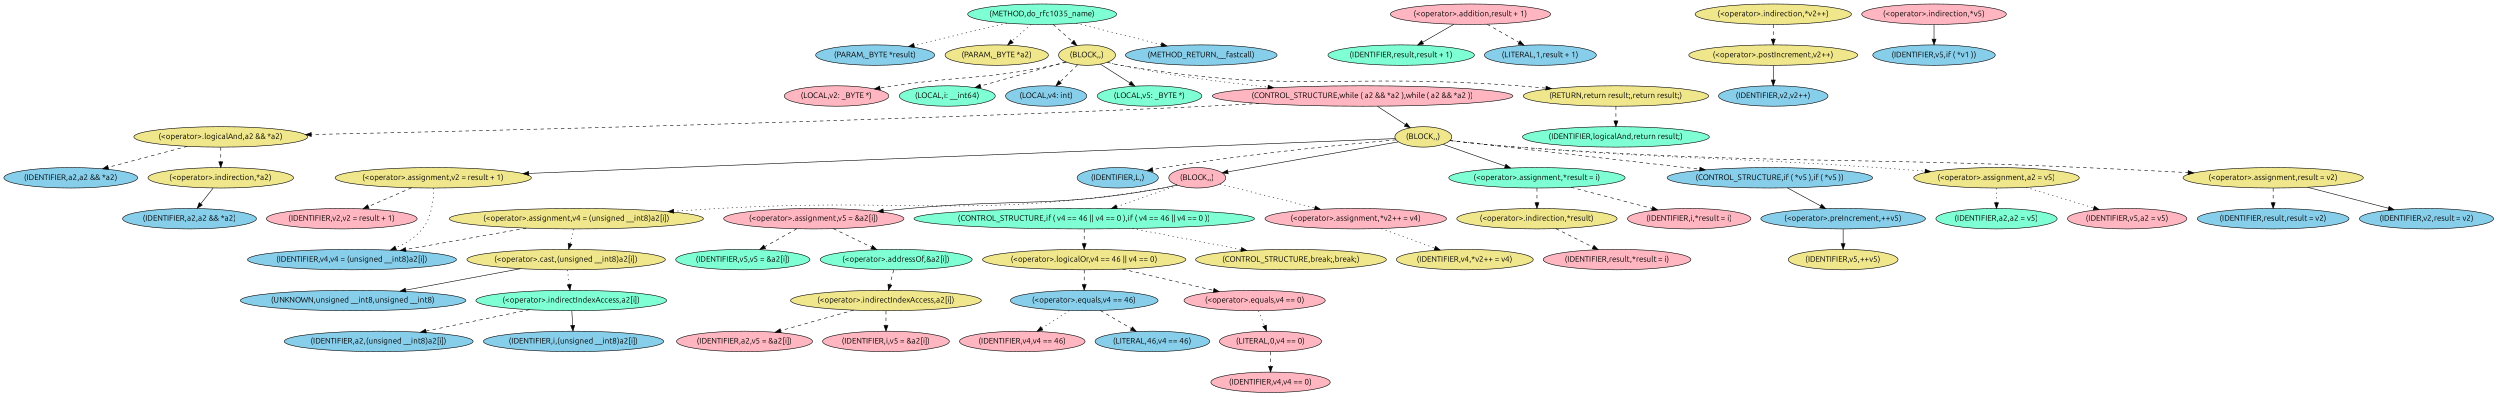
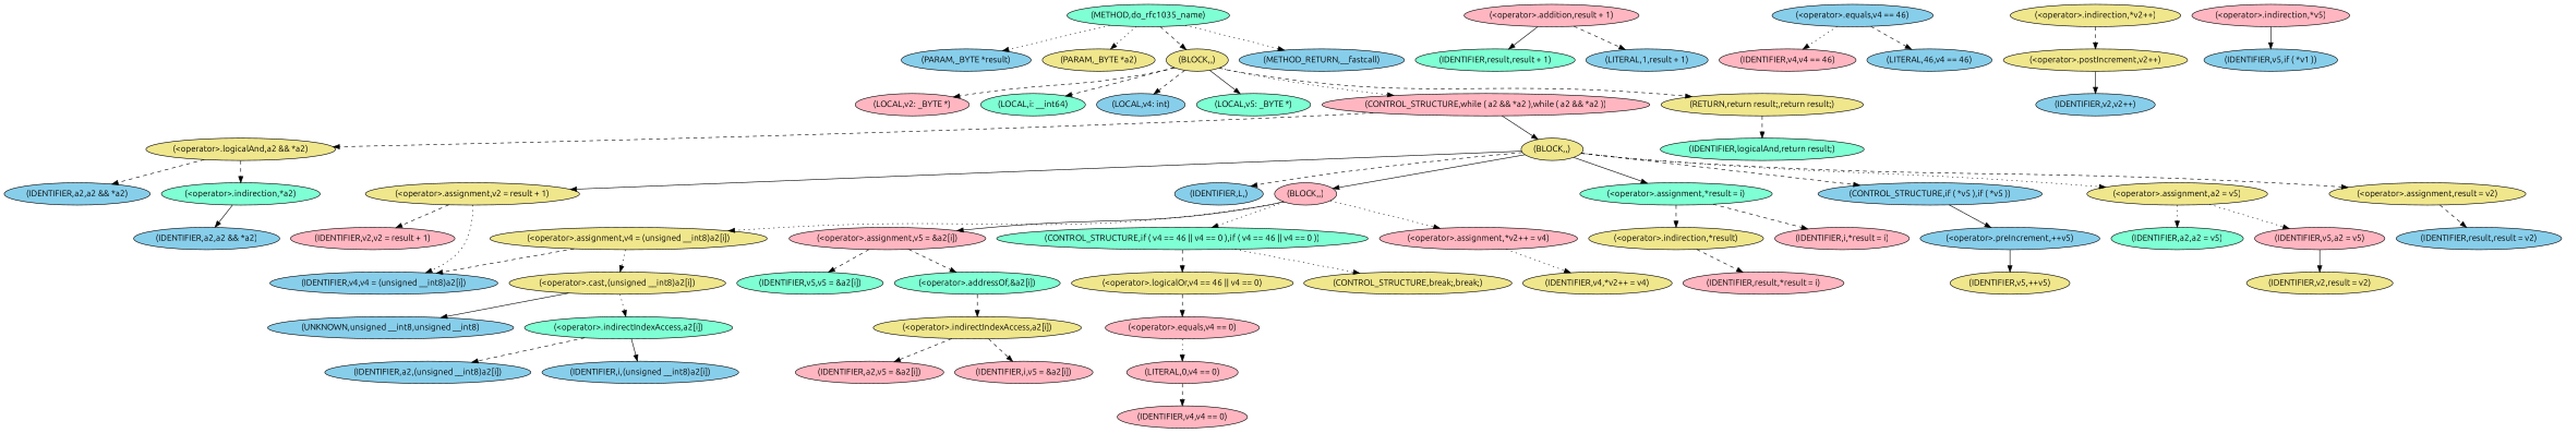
  digraph {
    fontname=Ubuntu
    node [fillcolor=skyblue fontname=Ubuntu style=filled]
    edge [fontname=Ubuntu style=dashed]
    n1 [fillcolor=aquamarine label="(METHOD,do_rfc1035_name)"]
    n2 [label="(PARAM,_BYTE *result)"]
    n3 [fillcolor=khaki label="(PARAM,_BYTE *a2)"]
    n4 [fillcolor=khaki label="(BLOCK,,)"]
    n5 [label="(METHOD_RETURN,__fastcall)"]
    n6 [fillcolor=lightpink label="(LOCAL,v2: _BYTE *)"]
    n7 [fillcolor=aquamarine label="(LOCAL,i: __int64)"]
    n8 [label="(LOCAL,v4: int)"]
    n9 [fillcolor=aquamarine label="(LOCAL,v5: _BYTE *)"]
    n10 [fillcolor=lightpink label="(CONTROL_STRUCTURE,while ( a2 && *a2 ),while ( a2 && *a2 ))"]
    n11 [fillcolor=khaki label="(RETURN,return result;,return result;)"]
    n12 [fillcolor=khaki label="(<operator>.logicalAnd,a2 && *a2)"]
    n13 [fillcolor=khaki label="(BLOCK,,)"]
    n14 [fillcolor=aquamarine label="(IDENTIFIER,logicalAnd,return result;)"]
    n15 [label="(IDENTIFIER,a2,a2 && *a2)"]
-   n16 [fillcolor=khaki label="(<operator>.indirection,*a2)"]
+   n16 [fillcolor=aquamarine label="(<operator>.indirection,*a2)"]
    n17 [fillcolor=khaki label="(<operator>.assignment,v2 = result + 1)"]
    n18 [label="(IDENTIFIER,L,)"]
    n19 [fillcolor=lightpink label="(BLOCK,,)"]
    n20 [fillcolor=aquamarine label="(<operator>.assignment,*result = i)"]
    n21 [label="(CONTROL_STRUCTURE,if ( *v5 ),if ( *v5 ))"]
    n22 [fillcolor=khaki label="(<operator>.assignment,a2 = v5)"]
    n23 [fillcolor=khaki label="(<operator>.assignment,result = v2)"]
    n24 [label="(IDENTIFIER,a2,a2 && *a2)"]
    n25 [fillcolor=lightpink label="(IDENTIFIER,v2,v2 = result + 1)"]
    n26 [label="(IDENTIFIER,v4,v4 = (unsigned __int8)a2[i])"]
    n27 [fillcolor=khaki label="(<operator>.assignment,v4 = (unsigned __int8)a2[i])"]
    n28 [fillcolor=lightpink label="(<operator>.assignment,v5 = &a2[i])"]
    n29 [fillcolor=aquamarine label="(CONTROL_STRUCTURE,if ( v4 == 46 || v4 == 0 ),if ( v4 == 46 || v4 == 0 ))"]
    n30 [fillcolor=lightpink label="(<operator>.assignment,*v2++ = v4)"]
    n31 [fillcolor=khaki label="(<operator>.indirection,*result)"]
    n32 [fillcolor=lightpink label="(IDENTIFIER,i,*result = i)"]
    n33 [label="(<operator>.preIncrement,++v5)"]
    n34 [fillcolor=aquamarine label="(IDENTIFIER,a2,a2 = v5)"]
    n35 [fillcolor=lightpink label="(IDENTIFIER,v5,a2 = v5)"]
    n36 [label="(IDENTIFIER,result,result = v2)"]
-   n37 [label="(IDENTIFIER,v2,result = v2)"]
+   n37 [fillcolor=khaki label="(IDENTIFIER,v2,result = v2)"]
    n38 [fillcolor=lightpink label="(<operator>.addition,result + 1)"]
    n39 [fillcolor=aquamarine label="(IDENTIFIER,result,result + 1)"]
    n40 [label="(LITERAL,1,result + 1)"]
    n41 [fillcolor=khaki label="(<operator>.cast,(unsigned __int8)a2[i])"]
    n42 [fillcolor=aquamarine label="(IDENTIFIER,v5,v5 = &a2[i])"]
    n43 [fillcolor=aquamarine label="(<operator>.addressOf,&a2[i])"]
    n44 [fillcolor=khaki label="(<operator>.logicalOr,v4 == 46 || v4 == 0)"]
    n45 [fillcolor=khaki label="(CONTROL_STRUCTURE,break;,break;)"]
    n46 [fillcolor=khaki label="(IDENTIFIER,v4,*v2++ = v4)"]
    n47 [label="(UNKNOWN,unsigned __int8,unsigned __int8)"]
    n48 [fillcolor=aquamarine label="(<operator>.indirectIndexAccess,a2[i])"]
    n49 [label="(IDENTIFIER,a2,(unsigned __int8)a2[i])"]
    n50 [label="(IDENTIFIER,i,(unsigned __int8)a2[i])"]
    n51 [fillcolor=khaki label="(<operator>.indirectIndexAccess,a2[i])"]
    n52 [fillcolor=lightpink label="(IDENTIFIER,a2,v5 = &a2[i])"]
    n53 [fillcolor=lightpink label="(IDENTIFIER,i,v5 = &a2[i])"]
    n54 [label="(<operator>.equals,v4 == 46)"]
    n55 [fillcolor=lightpink label="(<operator>.equals,v4 == 0)"]
    n56 [fillcolor=lightpink label="(IDENTIFIER,v4,v4 == 46)"]
    n57 [label="(LITERAL,46,v4 == 46)"]
    n58 [fillcolor=lightpink label="(LITERAL,0,v4 == 0)"]
    n59 [fillcolor=lightpink label="(IDENTIFIER,v4,v4 == 0)"]
    n60 [fillcolor=khaki label="(<operator>.indirection,*v2++)"]
    n61 [fillcolor=khaki label="(<operator>.postIncrement,v2++)"]
    n62 [label="(IDENTIFIER,v2,v2++)"]
    n63 [fillcolor=lightpink label="(IDENTIFIER,result,*result = i)"]
    n64 [fillcolor=lightpink label="(<operator>.indirection,*v5)"]
    n65 [label="(IDENTIFIER,v5,if ( *v1 ))"]
    n66 [fillcolor=khaki label="(IDENTIFIER,v5,++v5)"]
    n1 -> n2 [style=dotted]
    n1 -> n3 [style=dotted]
    n1 -> n4
    n1 -> n5 [style=dotted]
    n4 -> n6
    n4 -> n7
    n4 -> n8
    n4 -> n9 [style=solid]
    n4 -> n10 [style=dotted]
    n4 -> n11
    n10 -> n12
    n10 -> n13 [style=solid]
    n11 -> n14
    n12 -> n15
    n12 -> n16
    n13 -> n17 [style=solid]
    n13 -> n18
    n13 -> n19 [style=solid]
    n13 -> n20 [style=solid]
    n13 -> n21
    n13 -> n22 [style=dotted]
    n13 -> n23
    n16 -> n24 [style=solid]
    n17 -> n25
    n17 -> n26 [style=dotted]
    n19 -> n27 [style=dotted]
    n19 -> n28 [style=solid]
    n19 -> n29 [style=dotted]
    n19 -> n30 [style=dotted]
    n20 -> n31
    n20 -> n32
    n21 -> n33 [style=solid]
    n22 -> n34 [style=dotted]
    n22 -> n35 [style=dotted]
    n23 -> n36
-   n23 -> n37 [style=solid]
+   n35 -> n37 [style=solid]
    n27 -> n26
    n27 -> n41 [style=dotted]
    n28 -> n42
    n28 -> n43
    n29 -> n44
    n29 -> n45 [style=dotted]
    n30 -> n46 [style=dotted]
    n31 -> n63
    n33 -> n66 [style=solid]
    n38 -> n39 [style=solid]
    n38 -> n40
    n41 -> n47 [style=solid]
    n41 -> n48 [style=dotted]
    n43 -> n51
-   n44 -> n54
    n44 -> n55
    n48 -> n49
    n48 -> n50 [style=solid]
    n51 -> n52
    n51 -> n53
    n54 -> n56 [style=dotted]
    n54 -> n57
    n55 -> n58 [style=dotted]
    n58 -> n59
    n60 -> n61
    n61 -> n62 [style=solid]
    n64 -> n65 [style=solid]
  }
